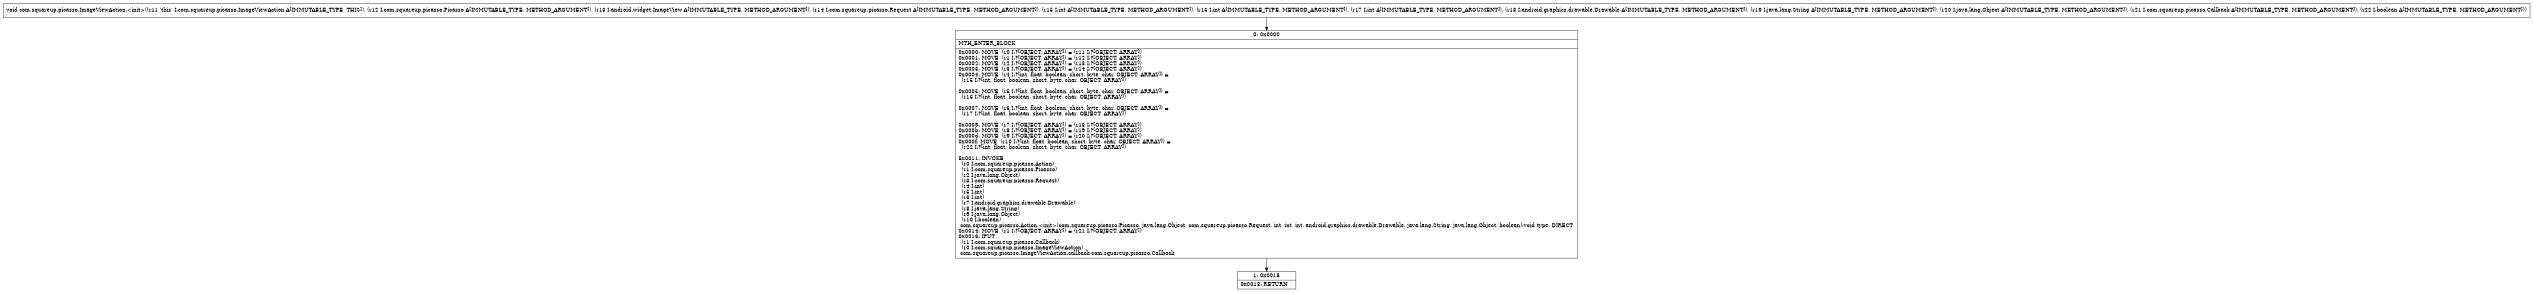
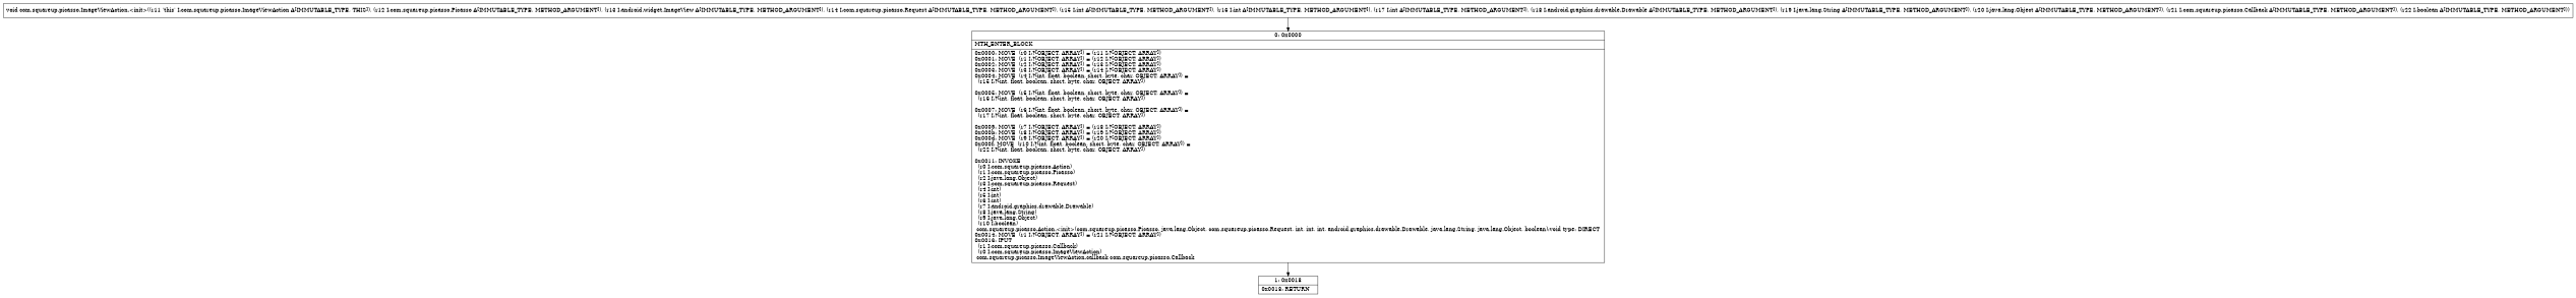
  digraph {
    node [shape=record]
-   n1 [label="{0\:\ 0x0000|MTH_ENTER_BLOCK\l|0x0000: MOVE  (r0 I:?[OBJECT, ARRAY]) = (r11 I:?[OBJECT, ARRAY]) \l0x0001: MOVE  (r1 I:?[OBJECT, ARRAY]) = (r12 I:?[OBJECT, ARRAY]) \l0x0002: MOVE  (r2 I:?[OBJECT, ARRAY]) = (r13 I:?[OBJECT, ARRAY]) \l0x0003: MOVE  (r3 I:?[OBJECT, ARRAY]) = (r14 I:?[OBJECT, ARRAY]) \l0x0004: MOVE  (r4 I:?[int, float, boolean, short, byte, char, OBJECT, ARRAY]) = \l  (r15 I:?[int, float, boolean, short, byte, char, OBJECT, ARRAY])\l \l0x0005: MOVE  (r5 I:?[int, float, boolean, short, byte, char, OBJECT, ARRAY]) = \l  (r16 I:?[int, float, boolean, short, byte, char, OBJECT, ARRAY])\l \l0x0007: MOVE  (r6 I:?[int, float, boolean, short, byte, char, OBJECT, ARRAY]) = \l  (r17 I:?[int, float, boolean, short, byte, char, OBJECT, ARRAY])\l \l0x0009: MOVE  (r7 I:?[OBJECT, ARRAY]) = (r18 I:?[OBJECT, ARRAY]) \l0x000b: MOVE  (r8 I:?[OBJECT, ARRAY]) = (r19 I:?[OBJECT, ARRAY]) \l0x000d: MOVE  (r9 I:?[OBJECT, ARRAY]) = (r20 I:?[OBJECT, ARRAY]) \l0x000f: MOVE  (r10 I:?[int, float, boolean, short, byte, char, OBJECT, ARRAY]) = \l  (r22 I:?[int, float, boolean, short, byte, char, OBJECT, ARRAY])\l \l5x0011: INVOKE  \l  (r0 I:com.squareup.picasso.Action)\l  (r1 I:com.squareup.picasso.Picasso)\l  (r2 I:java.lang.Object)\l  (r3 I:com.squareup.picasso.Request)\l  (r4 I:int)\l  (r5 I:int)\l  (r6 I:int)\l  (r7 I:android.graphics.drawable.Drawable)\l  (r8 I:java.lang.String)\l  (r9 I:java.lang.Object)\l  (r10 I:boolean)\l com.squareup.picasso.Action.\<init\>(com.squareup.picasso.Picasso, java.lang.Object, com.squareup.picasso.Request, int, int, int, android.graphics.drawable.Drawable, java.lang.String, java.lang.Object, boolean):void type: DIRECT \l0x0014: MOVE  (r1 I:?[OBJECT, ARRAY]) = (r21 I:?[OBJECT, ARRAY]) \l0x0016: IPUT  \l  (r1 I:com.squareup.picasso.Callback)\l  (r0 I:com.squareup.picasso.ImageViewAction)\l com.squareup.picasso.ImageViewAction.callback com.squareup.picasso.Callback \l}"]
+   n1 [label="{0\:\ 0x0000|MTH_ENTER_BLOCK\l|0x0000: MOVE  (r0 I:?[OBJECT, ARRAY]) = (r11 I:?[OBJECT, ARRAY]) \l0x0001: MOVE  (r1 I:?[OBJECT, ARRAY]) = (r12 I:?[OBJECT, ARRAY]) \l0x0002: MOVE  (r2 I:?[OBJECT, ARRAY]) = (r13 I:?[OBJECT, ARRAY]) \l0x0003: MOVE  (r3 I:?[OBJECT, ARRAY]) = (r14 I:?[OBJECT, ARRAY]) \l0x0004: MOVE  (r4 I:?[int, float, boolean, short, byte, char, OBJECT, ARRAY]) = \l  (r15 I:?[int, float, boolean, short, byte, char, OBJECT, ARRAY])\l \l0x0005: MOVE  (r5 I:?[int, float, boolean, short, byte, char, OBJECT, ARRAY]) = \l  (r16 I:?[int, float, boolean, short, byte, char, OBJECT, ARRAY])\l \l0x0007: MOVE  (r6 I:?[int, float, boolean, short, byte, char, OBJECT, ARRAY]) = \l  (r17 I:?[int, float, boolean, short, byte, char, OBJECT, ARRAY])\l \l0x0009: MOVE  (r7 I:?[OBJECT, ARRAY]) = (r18 I:?[OBJECT, ARRAY]) \l0x000b: MOVE  (r8 I:?[OBJECT, ARRAY]) = (r19 I:?[OBJECT, ARRAY]) \l0x000d: MOVE  (r9 I:?[OBJECT, ARRAY]) = (r20 I:?[OBJECT, ARRAY]) \l0x000f: MOVE  (r10 I:?[int, float, boolean, short, byte, char, OBJECT, ARRAY]) = \l  (r22 I:?[int, float, boolean, short, byte, char, OBJECT, ARRAY])\l \l0x0011: INVOKE  \l  (r0 I:com.squareup.picasso.Action)\l  (r1 I:com.squareup.picasso.Picasso)\l  (r2 I:java.lang.Object)\l  (r3 I:com.squareup.picasso.Request)\l  (r4 I:int)\l  (r5 I:int)\l  (r6 I:int)\l  (r7 I:android.graphics.drawable.Drawable)\l  (r8 I:java.lang.String)\l  (r9 I:java.lang.Object)\l  (r10 I:boolean)\l com.squareup.picasso.Action.\<init\>(com.squareup.picasso.Picasso, java.lang.Object, com.squareup.picasso.Request, int, int, int, android.graphics.drawable.Drawable, java.lang.String, java.lang.Object, boolean):void type: DIRECT \l0x0014: MOVE  (r1 I:?[OBJECT, ARRAY]) = (r21 I:?[OBJECT, ARRAY]) \l0x0016: IPUT  \l  (r1 I:com.squareup.picasso.Callback)\l  (r0 I:com.squareup.picasso.ImageViewAction)\l com.squareup.picasso.ImageViewAction.callback com.squareup.picasso.Callback \l}"]
    n2 [label="{1\:\ 0x0018|0x0018: RETURN   \l}"]
    n3 [label="{void com.squareup.picasso.ImageViewAction.\<init\>((r11 'this' I:com.squareup.picasso.ImageViewAction A[IMMUTABLE_TYPE, THIS]), (r12 I:com.squareup.picasso.Picasso A[IMMUTABLE_TYPE, METHOD_ARGUMENT]), (r13 I:android.widget.ImageView A[IMMUTABLE_TYPE, METHOD_ARGUMENT]), (r14 I:com.squareup.picasso.Request A[IMMUTABLE_TYPE, METHOD_ARGUMENT]), (r15 I:int A[IMMUTABLE_TYPE, METHOD_ARGUMENT]), (r16 I:int A[IMMUTABLE_TYPE, METHOD_ARGUMENT]), (r17 I:int A[IMMUTABLE_TYPE, METHOD_ARGUMENT]), (r18 I:android.graphics.drawable.Drawable A[IMMUTABLE_TYPE, METHOD_ARGUMENT]), (r19 I:java.lang.String A[IMMUTABLE_TYPE, METHOD_ARGUMENT]), (r20 I:java.lang.Object A[IMMUTABLE_TYPE, METHOD_ARGUMENT]), (r21 I:com.squareup.picasso.Callback A[IMMUTABLE_TYPE, METHOD_ARGUMENT]), (r22 I:boolean A[IMMUTABLE_TYPE, METHOD_ARGUMENT])) }"]
    n1 -> n2
    n3 -> n1
  }
